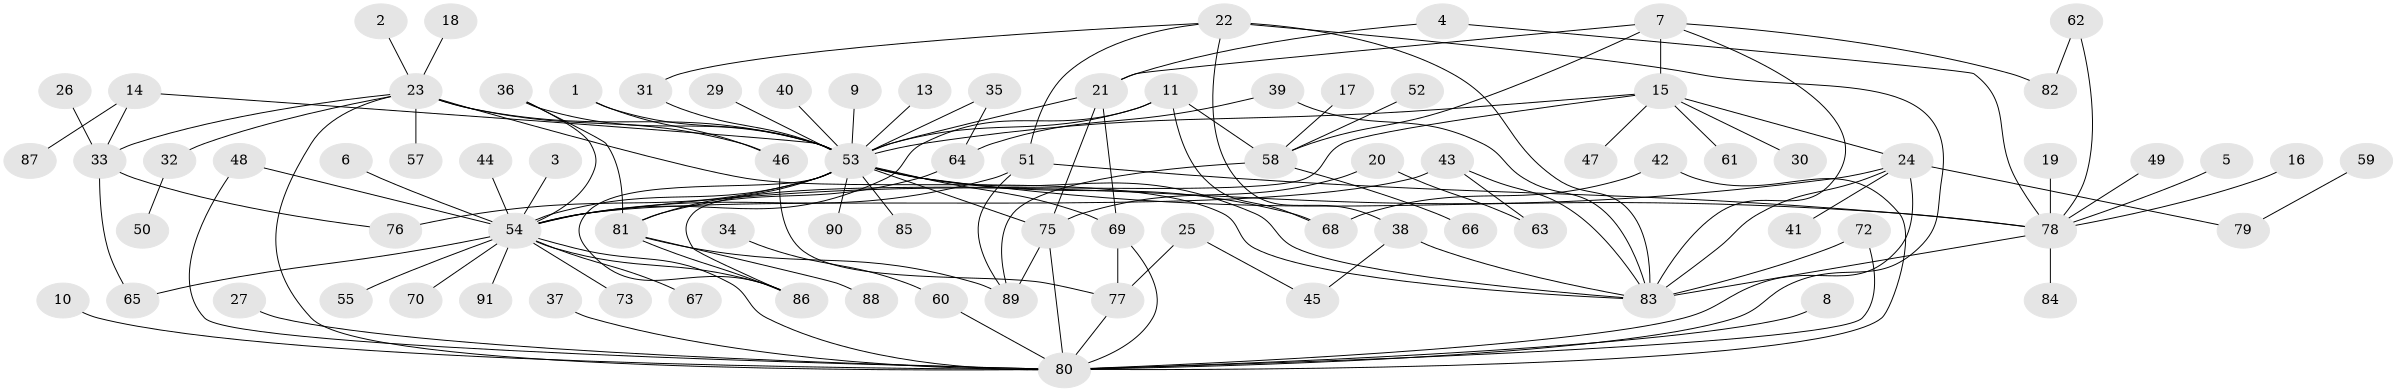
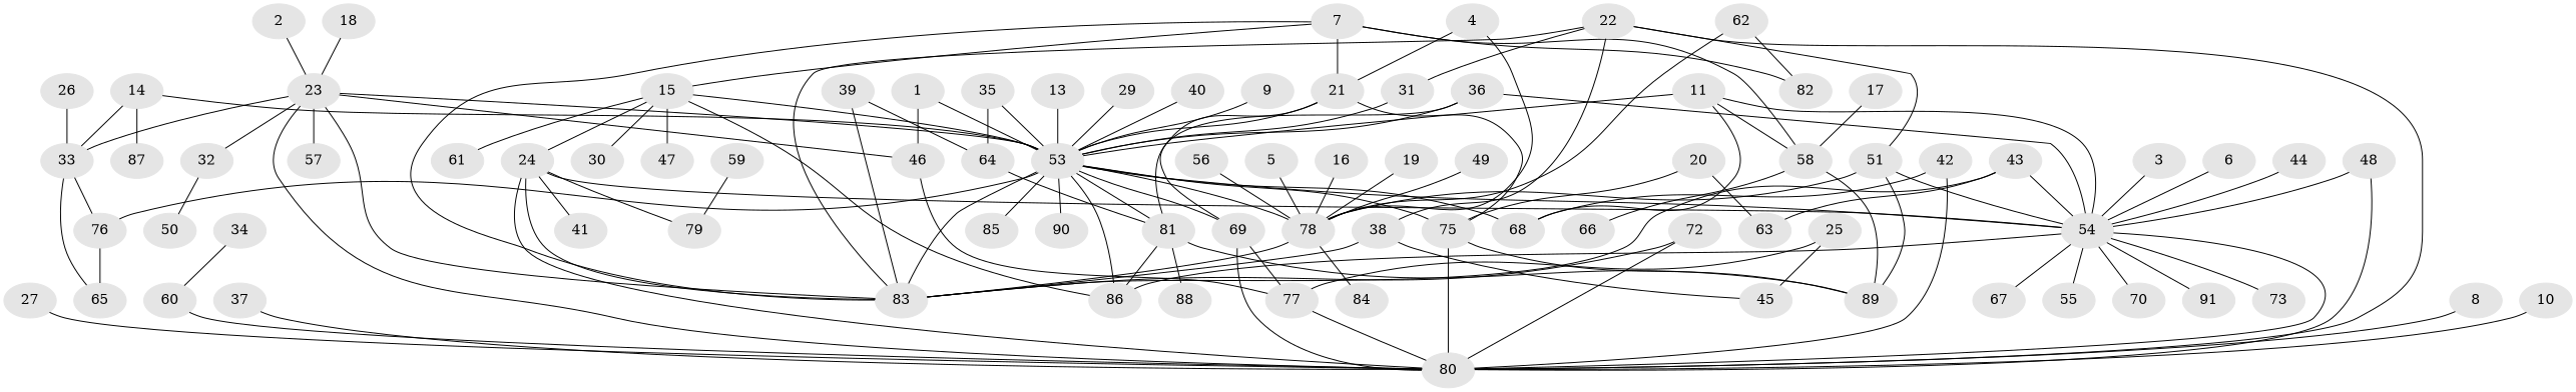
  graph {
    node [color=gray90 style=filled]
    edge [weight=1.0]
    1
    46
    53
    77
    54
    78
    83
    68
    86
    75
    69
    76
    81
    85
    90
    2
    23
    80
    33
    32
    57
    3
    67
    65
    55
    70
    n27 [label=91]
    73
    4
    21
    84
    5
    6
    7
    15
    58
    82
    24
    30
    47
    61
    89
    66
    8
    9
    10
    11
    13
    14
    87
    41
    79
    16
    17
    18
    19
    20
    63
    22
    31
    38
    51
    45
    50
    25
    26
    27
    29
    43
    34
    60
    35
    64
    36
    88
    37
    39
    40
    42
    44
    48
    49
-   52
+   56
    59
    62
    72
    1 -- 46
    1 -- 53
    46 -- 77
    53 -- 54
    53 -- 78
    53 -- 83
    53 -- 68
    53 -- 86
    53 -- 75
    53 -- 69
    53 -- 76
    53 -- 81
    53 -- 85
    53 -- 90
    77 -- 80
    54 -- 86
    54 -- 80
    54 -- 67
-   54 -- 65
+   76 -- 65
    54 -- 55 [weight=2.0]
    54 -- 70
    54 -- n27
    54 -- 73
    78 -- 83
    78 -- 84
    75 -- 80
    75 -- 89
    69 -- 77
    69 -- 80
    81 -- 86
    81 -- 89
    81 -- 88
    2 -- 23
    23 -- 46
    23 -- 53
    23 -- 83
    23 -- 80
    23 -- 33
    23 -- 32
    23 -- 57
    33 -- 76
    33 -- 65
    32 -- 50
    3 -- 54
    4 -- 78
    4 -- 21
    21 -- 53
    21 -- 75
    21 -- 69
    5 -- 78
    6 -- 54
    7 -- 83
    7 -- 21
    7 -- 15
    7 -- 58
    7 -- 82
    15 -- 53
    15 -- 86
    15 -- 24
    15 -- 30
    15 -- 47
    15 -- 61
    58 -- 89
    58 -- 66
    24 -- 54
    24 -- 83
    24 -- 80
    24 -- 41
    24 -- 79
    8 -- 80
    9 -- 53
    10 -- 80
    11 -- 53
    11 -- 54
    11 -- 68
    11 -- 58
    13 -- 53
    14 -- 53
    14 -- 33
    14 -- 87
    16 -- 78
    17 -- 58
    18 -- 23
    19 -- 78
    20 -- 75
    20 -- 63
    22 -- 83
    22 -- 80
    22 -- 31
    22 -- 38
    22 -- 51
    31 -- 53
    38 -- 83
    38 -- 45
    51 -- 54
    51 -- 78
    51 -- 89
    25 -- 77
    25 -- 45
    26 -- 33
    27 -- 80
    29 -- 53
    43 -- 54
    43 -- 83
    43 -- 63
    34 -- 60
    60 -- 80
    35 -- 53
    35 -- 64
    64 -- 81
    36 -- 53
    36 -- 54
    36 -- 81
    37 -- 80
    39 -- 83
    39 -- 64
    40 -- 53
    42 -- 68
    42 -- 80
    44 -- 54
    48 -- 54
    48 -- 80
    49 -- 78
-   52 -- 58
+   56 -- 78
    59 -- 79
    62 -- 78
    62 -- 82
    72 -- 83
    72 -- 80
  }
